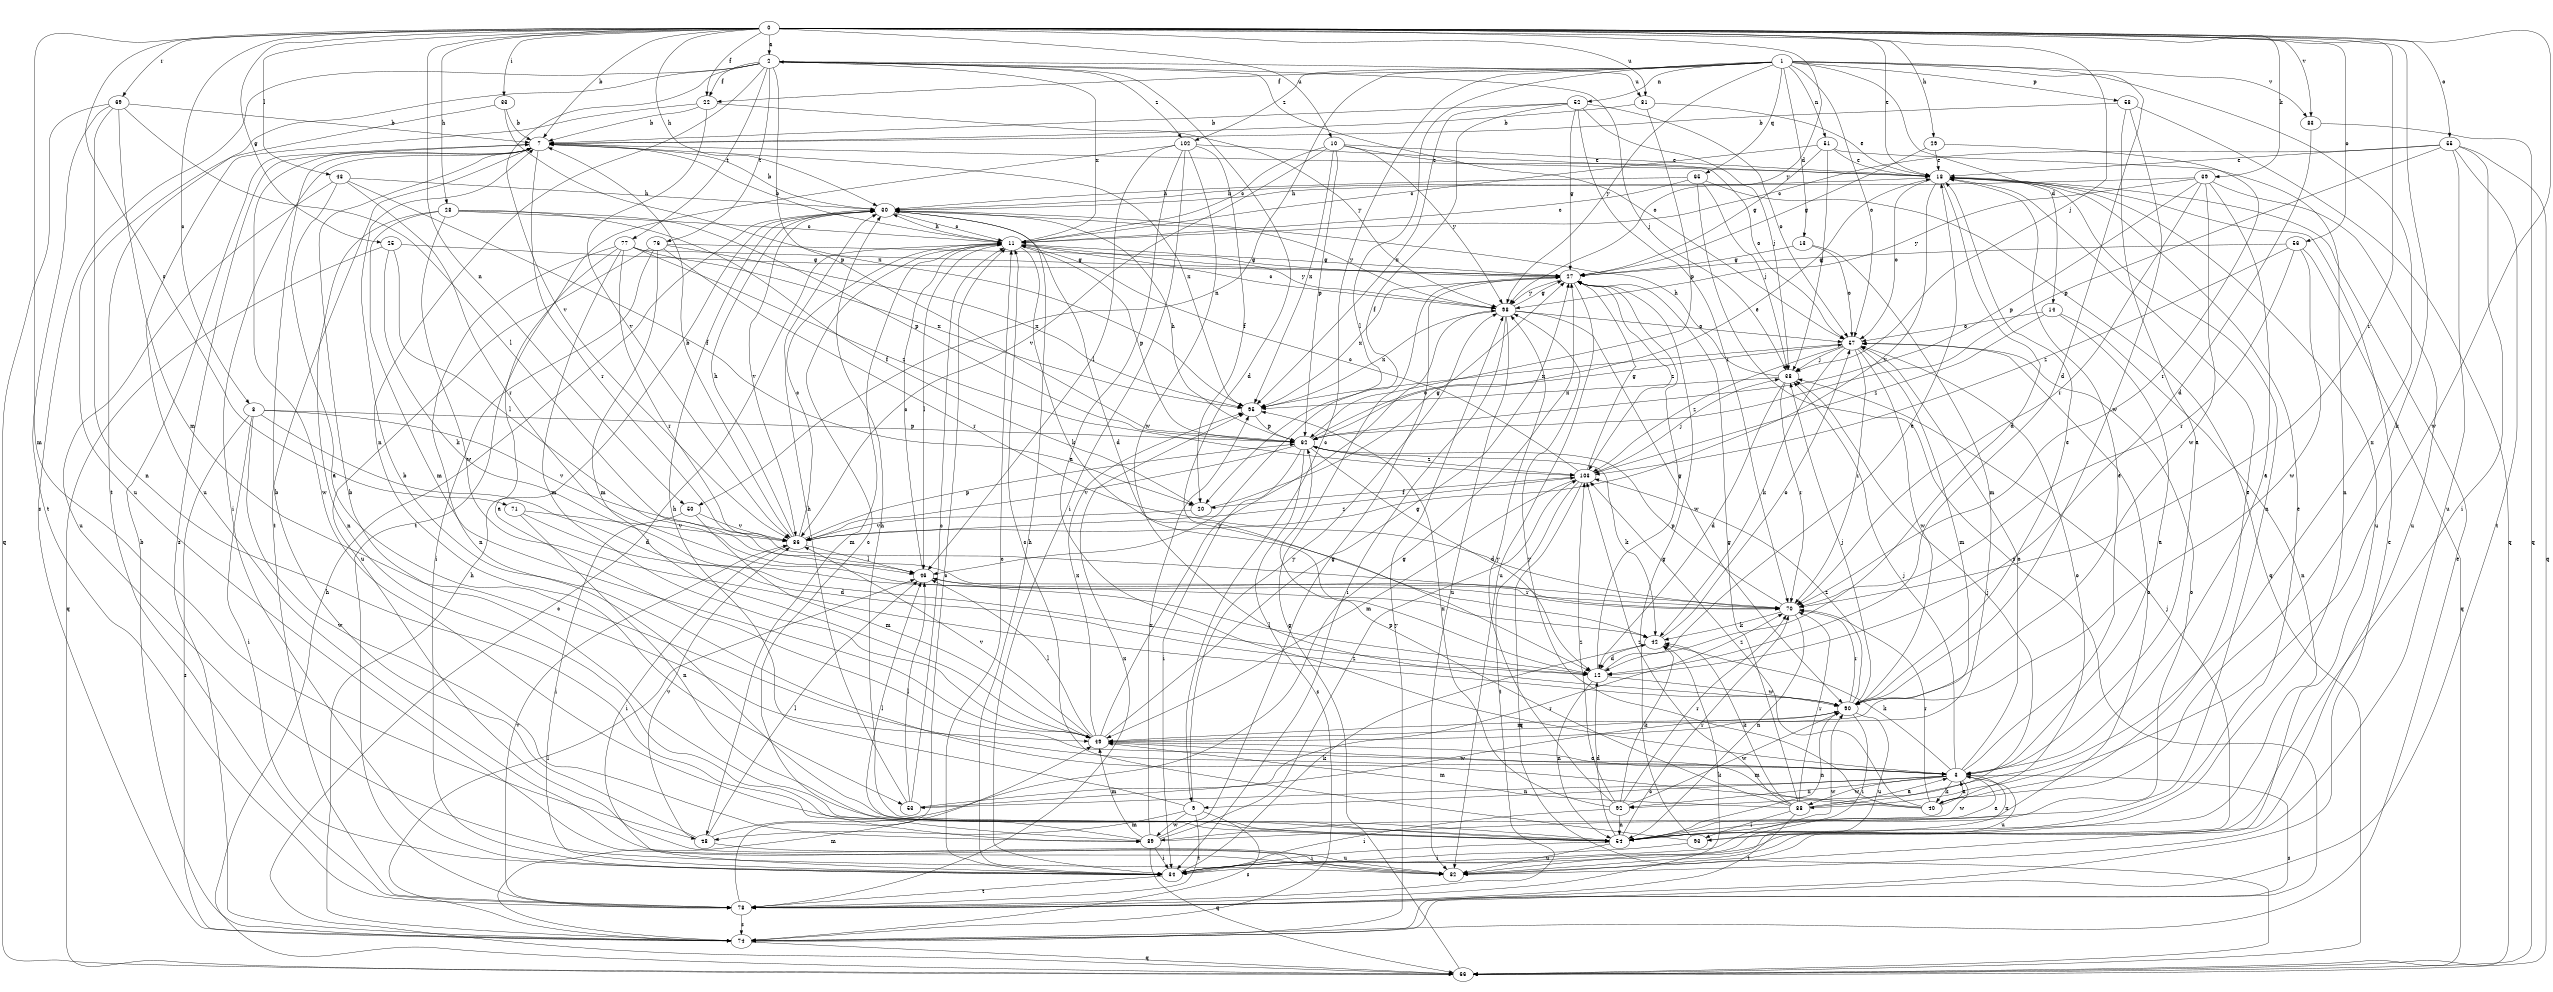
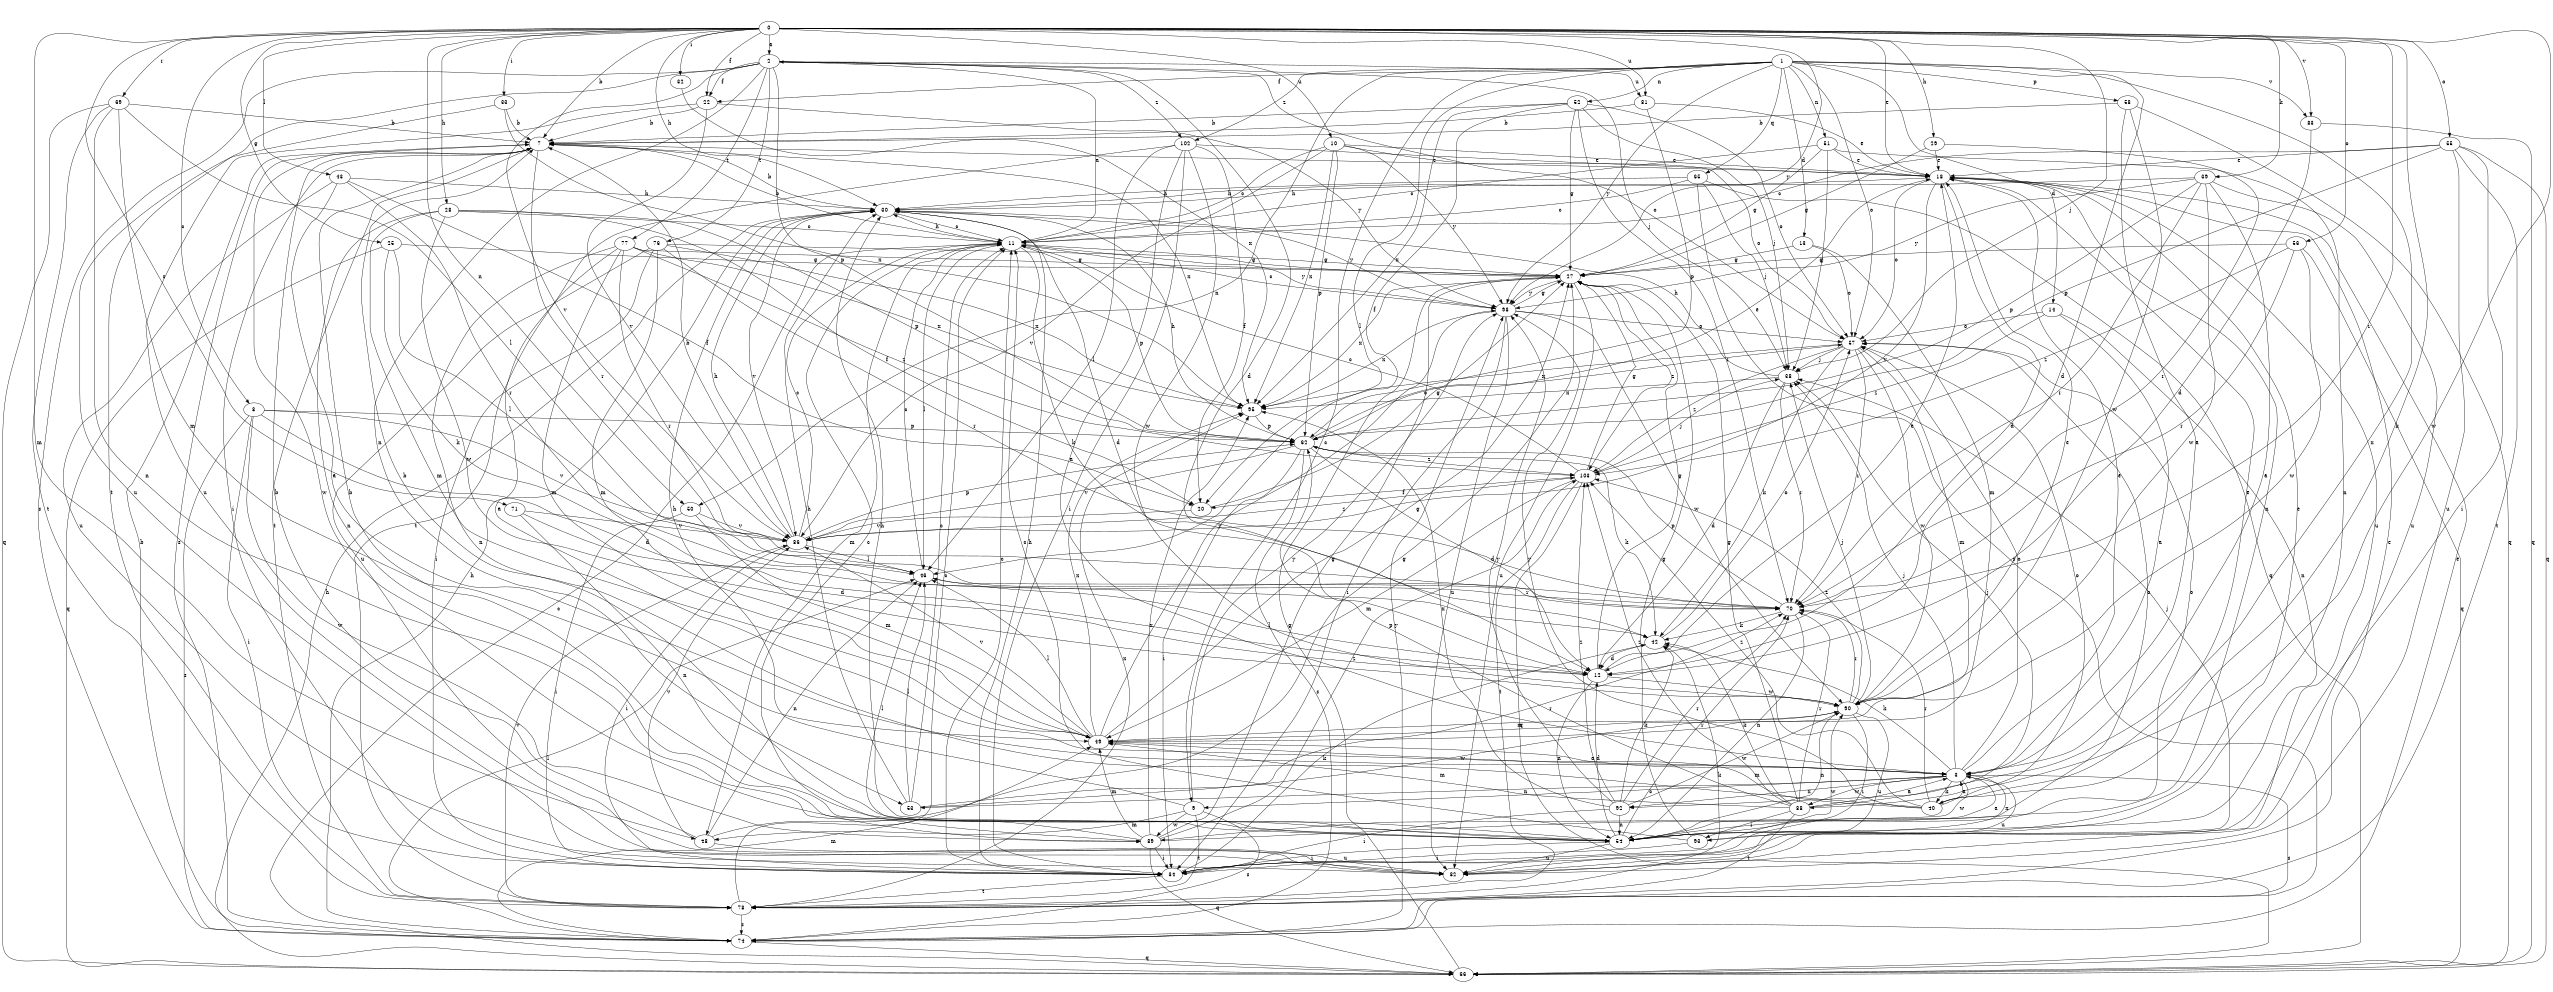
  strict digraph {
    0
    2
    7
    8
    18
    22
    25
    28
    29
    30
+   32
    33
    38
    39
    40
    43
    48
    50
    55
    56
    69
    70
    71
    n24 [label=10]
    81
    83
    88
    98
    n29 [label=12]
    57
    102
    53
    62
    74
    76
    77
    78
    86
    89
    34
    95
    82
    54
    46
    42
    27
    66
    11
    49
    90
    n51 [label=20]
    3
    103
    93
    1
    9
    13
    14
    51
    52
    58
    65
    92
    0 -> 2 [label=a]
    0 -> 7 [label=b]
    0 -> 8 [label=c]
    0 -> 18 [label=e]
    0 -> 22 [label=f]
    0 -> 25 [label=g]
    0 -> 28 [label=h]
    0 -> 29 [label=h]
    0 -> 30 [label=h]
+   0 -> 32 [label=i]
    0 -> 33 [label=i]
    0 -> 38 [label=j]
    0 -> 39 [label=k]
    0 -> 40 [label=k]
    0 -> 43 [label=l]
    0 -> 48 [label=m]
    0 -> 50 [label=n]
    0 -> 55 [label=o]
    0 -> 56 [label=o]
    0 -> 69 [label=r]
    0 -> 70 [label=r]
    0 -> 71 [label=s]
    0 -> n24 [label=u]
    0 -> 81 [label=u]
    0 -> 83 [label=v]
    0 -> 88 [label=w]
    0 -> 98 [label=y]
    2 -> 22 [label=f]
    2 -> 38 [label=j]
    2 -> 81 [label=u]
    2 -> n29 [label=d]
    2 -> 57 [label=o]
    2 -> 102 [label=z]
    2 -> 53 [label=n]
    2 -> 62 [label=p]
    2 -> 74 [label=s]
    2 -> 76 [label=t]
    2 -> 77 [label=t]
    2 -> 78 [label=t]
    2 -> 86 [label=v]
    7 -> 18 [label=e]
    7 -> 70 [label=r]
    7 -> 74 [label=s]
    7 -> 78 [label=t]
    7 -> 89 [label=w]
    7 -> 34 [label=i]
    7 -> 95 [label=x]
    8 -> n29 [label=d]
    8 -> 62 [label=p]
    8 -> 74 [label=s]
    8 -> 86 [label=v]
    8 -> 89 [label=w]
    8 -> 34 [label=i]
    18 -> 30 [label=h]
    18 -> n29 [label=d]
    18 -> 57 [label=o]
    18 -> 86 [label=v]
    18 -> 82 [label=u]
    18 -> 54 [label=n]
    22 -> 7 [label=b]
    22 -> 98 [label=y]
    22 -> 86 [label=v]
    22 -> 82 [label=u]
    25 -> 46 [label=l]
    25 -> 42 [label=k]
    25 -> 27 [label=g]
    25 -> 66 [label=q]
    28 -> 62 [label=p]
    28 -> 54 [label=n]
    28 -> 11 [label=c]
    28 -> 49 [label=m]
    28 -> 90 [label=w]
    28 -> n51 [label=f]
    29 -> 18 [label=e]
    29 -> 70 [label=r]
    29 -> 27 [label=g]
    30 -> 7 [label=b]
    30 -> 98 [label=y]
    30 -> n29 [label=d]
    30 -> 86 [label=v]
    30 -> 11 [label=c]
+   32 -> 95 [label=x]
    33 -> 7 [label=b]
    33 -> 95 [label=x]
    33 -> 82 [label=u]
    38 -> 30 [label=h]
    38 -> 70 [label=r]
    38 -> n29 [label=d]
    38 -> 95 [label=x]
    39 -> 30 [label=h]
    39 -> 70 [label=r]
    39 -> 98 [label=y]
    39 -> 62 [label=p]
    39 -> 82 [label=u]
    39 -> 90 [label=w]
    39 -> 3 [label=a]
    40 -> 7 [label=b]
    40 -> 18 [label=e]
    40 -> 70 [label=r]
    40 -> 98 [label=y]
    40 -> 57 [label=o]
    40 -> 49 [label=m]
    40 -> 3 [label=a]
    40 -> 103 [label=z]
    43 -> 30 [label=h]
    43 -> 70 [label=r]
    43 -> 82 [label=u]
    43 -> n51 [label=f]
    43 -> 3 [label=a]
    48 -> 7 [label=b]
    48 -> 86 [label=v]
    48 -> 82 [label=u]
-   48 -> 46 [label=l]
+   48 -> 46 [label=n]
    48 -> 27 [label=g]
    50 -> 86 [label=v]
    50 -> 34 [label=i]
    50 -> 49 [label=m]
    55 -> 18 [label=e]
    55 -> 62 [label=p]
    55 -> 78 [label=t]
    55 -> 34 [label=i]
    55 -> 82 [label=u]
    55 -> 66 [label=q]
    55 -> 11 [label=c]
    56 -> 70 [label=r]
    56 -> 27 [label=g]
    56 -> 66 [label=q]
    56 -> 90 [label=w]
    56 -> 103 [label=z]
    69 -> 7 [label=b]
    69 -> 78 [label=t]
    69 -> 54 [label=n]
    69 -> 46 [label=l]
    69 -> 66 [label=q]
    69 -> 49 [label=m]
    70 -> 62 [label=p]
    70 -> 54 [label=n]
    70 -> 42 [label=k]
    71 -> n29 [label=d]
    71 -> 86 [label=v]
    71 -> 54 [label=n]
    n24 -> 18 [label=e]
    n24 -> 98 [label=y]
    n24 -> 57 [label=o]
    n24 -> 62 [label=p]
    n24 -> 86 [label=v]
    n24 -> 95 [label=x]
    n24 -> 11 [label=c]
    81 -> 7 [label=b]
    81 -> 18 [label=e]
    81 -> 62 [label=p]
    83 -> n29 [label=d]
    83 -> 66 [label=q]
    88 -> 38 [label=j]
    88 -> 70 [label=r]
    88 -> 62 [label=p]
    88 -> 78 [label=t]
    88 -> 42 [label=k]
    88 -> 27 [label=g]
    88 -> 49 [label=m]
    88 -> 3 [label=a]
    88 -> 103 [label=z]
    88 -> 93 [label=i]
    98 -> 57 [label=o]
    98 -> 34 [label=i]
    98 -> 95 [label=x]
    98 -> 82 [label=u]
    98 -> 27 [label=g]
    98 -> 11 [label=c]
    98 -> 90 [label=w]
    n29 -> 18 [label=e]
    n29 -> 54 [label=n]
    n29 -> 46 [label=l]
    n29 -> 27 [label=g]
    n29 -> 90 [label=w]
    57 -> 38 [label=j]
    57 -> 70 [label=r]
    57 -> 95 [label=x]
    57 -> 42 [label=k]
    57 -> 49 [label=m]
    57 -> 90 [label=w]
    57 -> 103 [label=z]
    102 -> 18 [label=e]
    102 -> 78 [label=t]
    102 -> 34 [label=i]
    102 -> 46 [label=l]
    102 -> 90 [label=w]
    102 -> n51 [label=f]
    102 -> 3 [label=a]
    53 -> 30 [label=h]
    53 -> 70 [label=r]
    53 -> 46 [label=l]
    53 -> 11 [label=c]
    53 -> 90 [label=w]
    62 -> 18 [label=e]
    62 -> 30 [label=h]
    62 -> n29 [label=d]
    62 -> 57 [label=o]
    62 -> 74 [label=s]
    62 -> 86 [label=v]
    62 -> 34 [label=i]
    62 -> 42 [label=k]
    62 -> 103 [label=z]
    74 -> 7 [label=b]
    74 -> 18 [label=e]
    74 -> 30 [label=h]
    74 -> 98 [label=y]
    74 -> 46 [label=l]
    74 -> 66 [label=q]
    74 -> 49 [label=m]
    76 -> 70 [label=r]
    76 -> 34 [label=i]
    76 -> 95 [label=x]
    76 -> 82 [label=u]
    76 -> 27 [label=g]
    76 -> 49 [label=m]
    77 -> 70 [label=r]
    77 -> 95 [label=x]
    77 -> 54 [label=n]
    77 -> 27 [label=g]
    77 -> 49 [label=m]
    77 -> 3 [label=a]
    77 -> 103 [label=z]
    78 -> 18 [label=e]
    78 -> 74 [label=s]
    78 -> 86 [label=v]
    78 -> 95 [label=x]
    78 -> 42 [label=k]
    78 -> 11 [label=c]
    86 -> 7 [label=b]
    86 -> 30 [label=h]
    86 -> 62 [label=p]
    86 -> 34 [label=i]
    86 -> 46 [label=l]
    86 -> 11 [label=c]
    86 -> 103 [label=z]
    89 -> 57 [label=o]
    89 -> 34 [label=i]
    89 -> 95 [label=x]
    89 -> 46 [label=l]
    89 -> 27 [label=g]
    89 -> 66 [label=q]
    89 -> 11 [label=c]
    89 -> 49 [label=m]
    89 -> 103 [label=z]
    34 -> 30 [label=h]
    34 -> 78 [label=t]
    34 -> 42 [label=k]
    34 -> 11 [label=c]
    34 -> 90 [label=w]
    95 -> 62 [label=p]
    54 -> 7 [label=b]
    54 -> 18 [label=e]
    54 -> 30 [label=h]
    54 -> 70 [label=r]
    54 -> n29 [label=d]
    54 -> 57 [label=o]
    54 -> 34 [label=i]
    54 -> 82 [label=u]
    54 -> 3 [label=a]
    46 -> 70 [label=r]
    46 -> 11 [label=c]
    42 -> n29 [label=d]
    42 -> 57 [label=o]
    27 -> 98 [label=y]
    27 -> 95 [label=x]
    27 -> 82 [label=u]
    27 -> 103 [label=z]
    66 -> 30 [label=h]
    66 -> 27 [label=g]
    66 -> 11 [label=c]
-   11 -> 2 [label=x]
+   11 -> 2 [label=a]
    11 -> 7 [label=b]
    11 -> 30 [label=h]
    11 -> 48 [label=m]
    11 -> 98 [label=y]
    11 -> 62 [label=p]
    11 -> 46 [label=l]
    11 -> 42 [label=k]
    11 -> 27 [label=g]
    49 -> 98 [label=y]
    49 -> 86 [label=v]
    49 -> 95 [label=x]
    49 -> 46 [label=l]
    49 -> 27 [label=g]
    49 -> 3 [label=a]
    90 -> 18 [label=e]
    90 -> 38 [label=j]
    90 -> 70 [label=r]
    90 -> 34 [label=i]
    90 -> 82 [label=u]
    90 -> 54 [label=n]
    90 -> 49 [label=m]
    90 -> 103 [label=z]
    n51 -> 86 [label=v]
    n51 -> 27 [label=g]
    3 -> 18 [label=e]
    3 -> 38 [label=j]
    3 -> 40 [label=k]
    3 -> 88 [label=w]
    3 -> 57 [label=o]
    3 -> 53 [label=n]
    3 -> 74 [label=s]
    3 -> 89 [label=w]
    3 -> 82 [label=u]
    3 -> 42 [label=k]
    3 -> 93 [label=x]
    3 -> 9 [label=c]
    3 -> 92 [label=x]
    103 -> 38 [label=j]
    103 -> 78 [label=t]
    103 -> 27 [label=g]
    103 -> 66 [label=q]
    103 -> 11 [label=c]
    103 -> 49 [label=m]
    103 -> n51 [label=f]
    93 -> 38 [label=j]
    93 -> 34 [label=i]
    93 -> 27 [label=g]
    93 -> 11 [label=c]
    1 -> 22 [label=f]
    1 -> 50 [label=n]
    1 -> 83 [label=v]
    1 -> 98 [label=y]
    1 -> n29 [label=d]
    1 -> 57 [label=o]
    1 -> 102 [label=z]
    1 -> 46 [label=l]
    1 -> 9 [label=c]
    1 -> 13 [label=d]
    1 -> 14 [label=d]
    1 -> 51 [label=n]
    1 -> 52 [label=n]
    1 -> 58 [label=p]
    1 -> 65 [label=q]
    1 -> 92 [label=x]
    9 -> 30 [label=h]
    9 -> 48 [label=m]
    9 -> 98 [label=y]
    9 -> 74 [label=s]
    9 -> 78 [label=t]
    9 -> 89 [label=w]
    13 -> 57 [label=o]
    13 -> 27 [label=g]
    13 -> 49 [label=m]
    14 -> 57 [label=o]
    14 -> 54 [label=n]
    14 -> 3 [label=a]
    14 -> 103 [label=z]
    51 -> 18 [label=e]
    51 -> 38 [label=j]
    51 -> 54 [label=n]
    51 -> 27 [label=g]
    51 -> 11 [label=c]
    52 -> 7 [label=b]
    52 -> 38 [label=j]
    52 -> 70 [label=r]
    52 -> 57 [label=o]
    52 -> 95 [label=x]
    52 -> 27 [label=g]
    52 -> n51 [label=f]
    58 -> 7 [label=b]
    58 -> 66 [label=q]
    58 -> 90 [label=w]
    58 -> 3 [label=a]
    65 -> 30 [label=h]
    65 -> 38 [label=j]
    65 -> 74 [label=s]
    65 -> 66 [label=q]
    65 -> 11 [label=c]
    92 -> 70 [label=r]
    92 -> 98 [label=y]
    92 -> 34 [label=i]
    92 -> 95 [label=x]
    92 -> 54 [label=n]
    92 -> 42 [label=k]
    92 -> 90 [label=w]
    92 -> 103 [label=z]
  }
